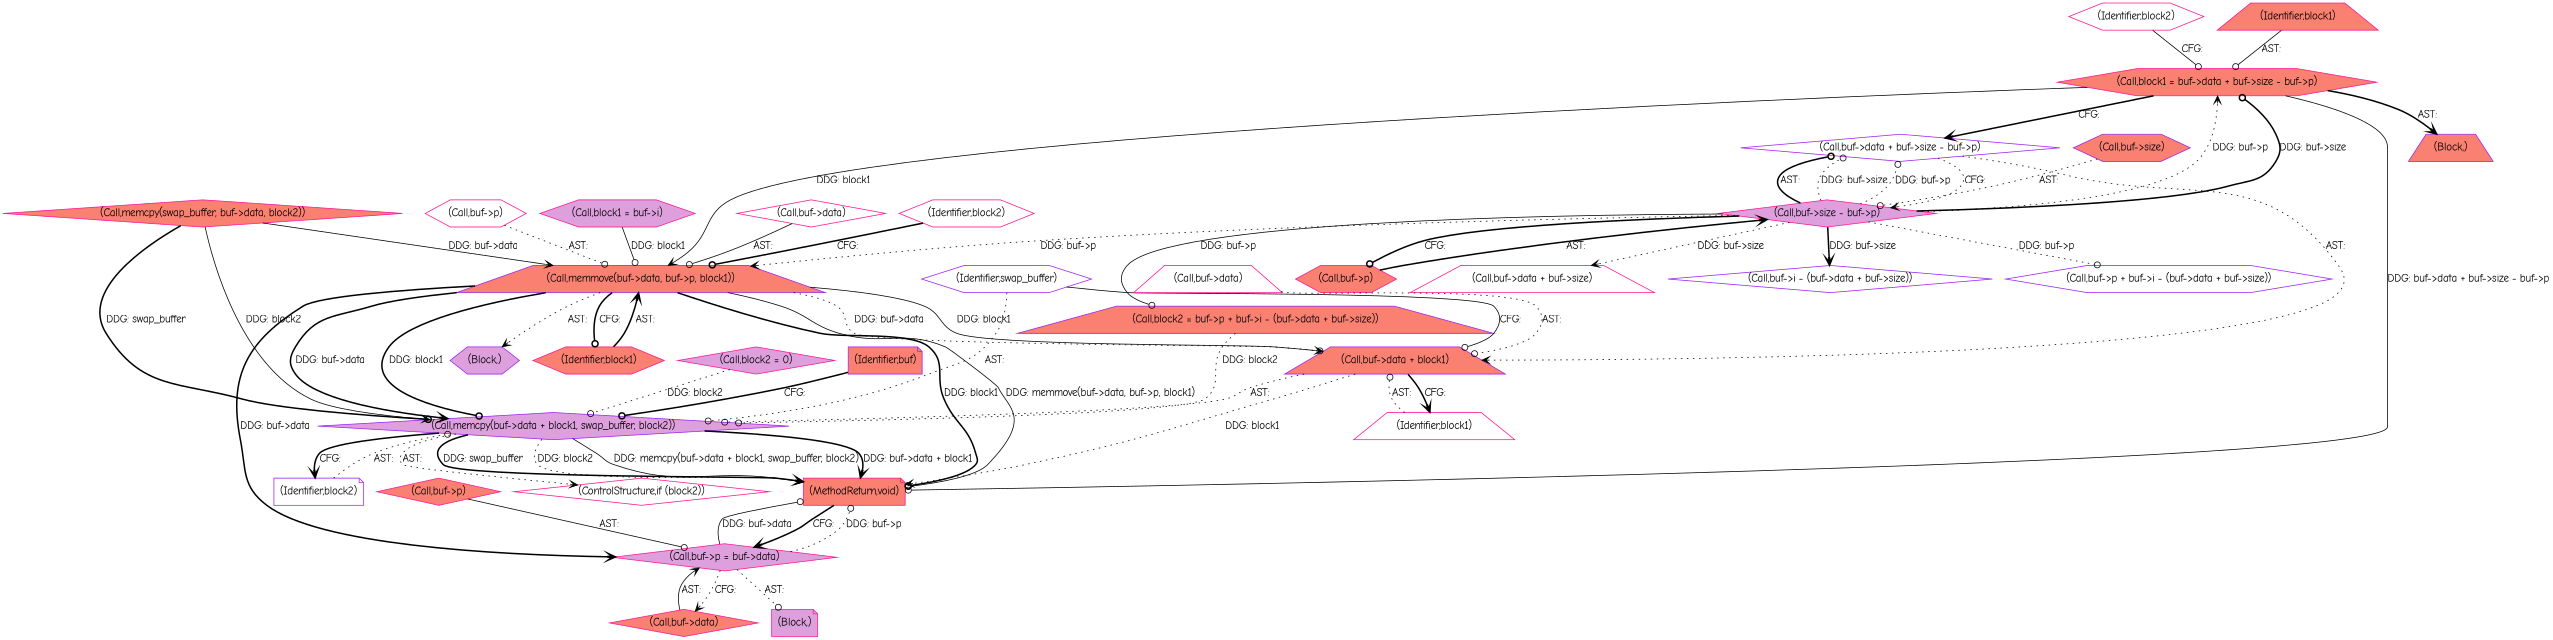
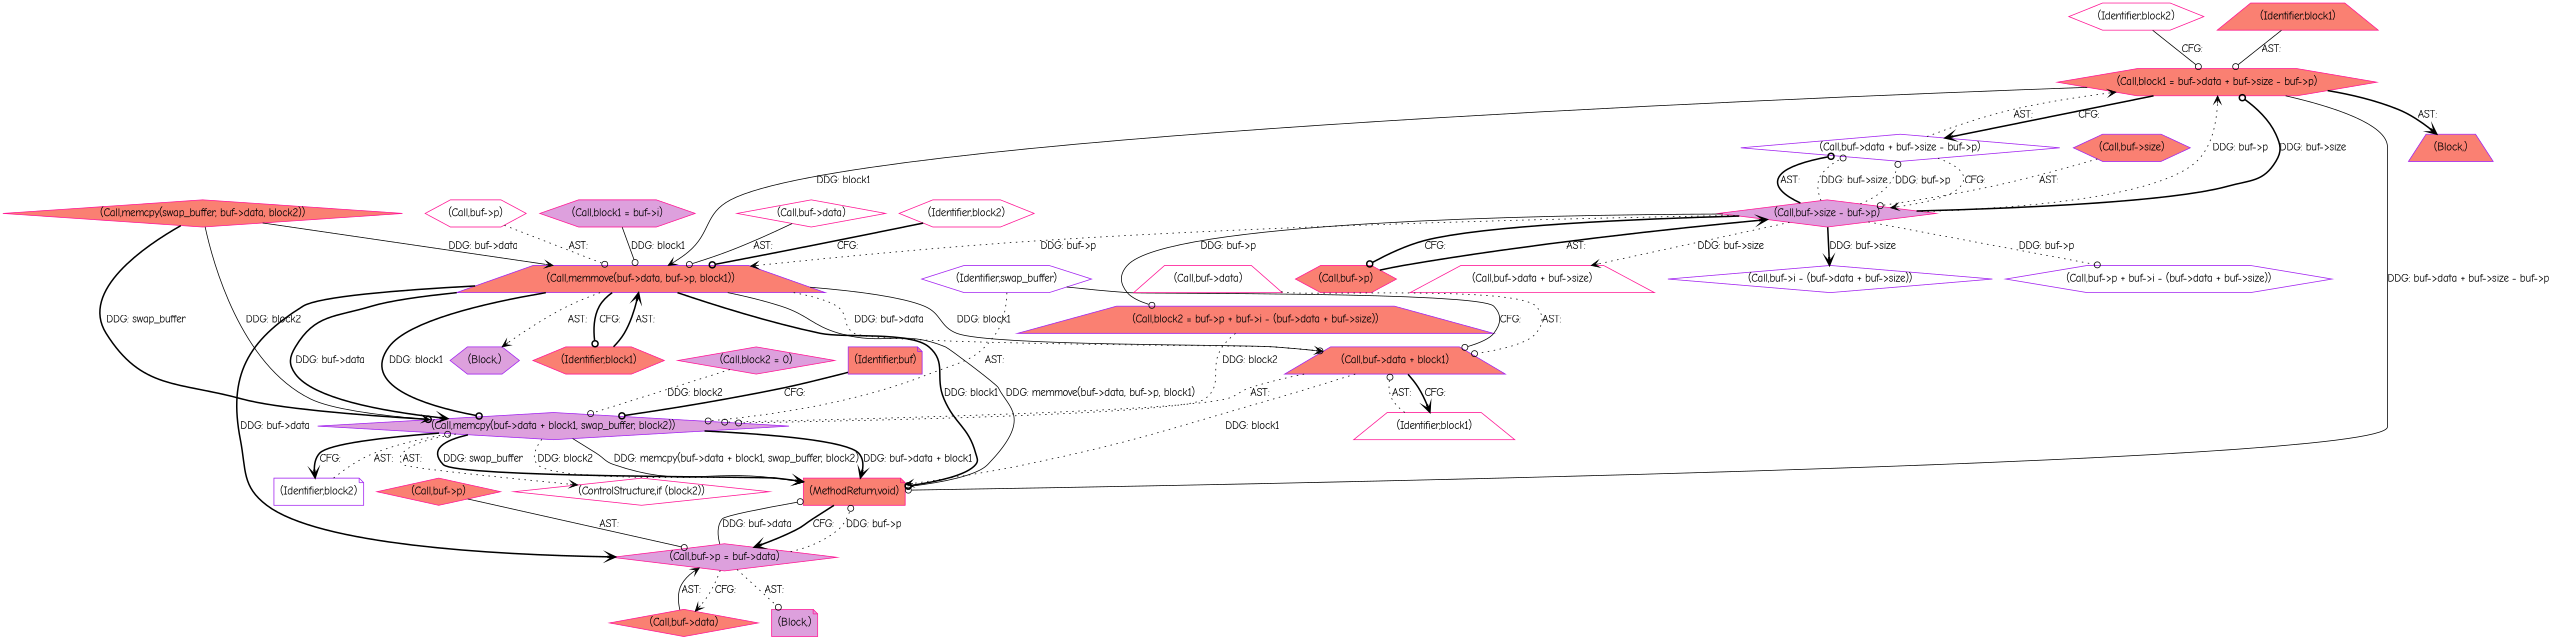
  digraph {
    fontname="Comic Neue"
    node [color=deeppink fillcolor=salmon fontname="Comic Neue" shape=hexagon style=filled]
    edge [arrowhead=odot fontname="Comic Neue" style=dotted]
    n1 [label="(Call,block1 = buf->data + buf->size - buf->p)"]
    n2 [color=purple label="(Call,memmove(buf->data, buf->p, block1))" shape=trapezium]
    n3 [color=purple fillcolor=white label="(Call,buf->data + buf->size - buf->p)" shape=diamond]
    n4 [color=purple label="(Block,)" shape=trapezium]
    n5 [label="(MethodReturn,void)" shape=note]
    n6 [color=purple fillcolor=plum label="(Call,memcpy(buf->data + block1, swap_buffer, block2))" shape=diamond]
    n7 [color=purple label="(Call,buf->data + block1)" shape=trapezium]
    n8 [fillcolor=plum label="(Call,buf->p = buf->data)" shape=diamond]
    n9 [color=purple fillcolor=plum label="(Block,)"]
    n10 [label="(Identifier,block1)"]
    n11 [fillcolor=plum label="(Call,buf->size - buf->p)" shape=diamond]
    n12 [color=purple label="(Call,block2 = buf->p + buf->i - (buf->data + buf->size))" shape=trapezium]
    n13 [label="(Call,buf->p)"]
    n14 [fillcolor=white label="(Call,buf->data + buf->size)" shape=trapezium]
    n15 [color=purple fillcolor=white label="(Call,buf->i - (buf->data + buf->size))" shape=diamond]
    n16 [color=purple fillcolor=white label="(Call,buf->p + buf->i - (buf->data + buf->size))"]
    n17 [color=purple fillcolor=white label="(Identifier,block2)" shape=note]
    n18 [fillcolor=white label="(ControlStructure,if (block2))" shape=diamond]
    n19 [fillcolor=white label="(Identifier,block1)" shape=trapezium]
    n20 [label="(Call,buf->data)" shape=diamond]
    n21 [fillcolor=plum label="(Block,)" shape=note]
    n22 [fillcolor=white label="(Call,buf->data)" shape=diamond]
    n23 [fillcolor=white label="(Identifier,block2)"]
    n24 [fillcolor=white label="(Identifier,block2)"]
    n25 [color=purple label="(Identifier,buf)" shape=note]
    n26 [label="(Call,buf->p)" shape=diamond]
    n27 [color=purple fillcolor=white label="(Identifier,swap_buffer)"]
    n28 [fillcolor=white label="(Call,buf->data)" shape=trapezium]
    n29 [fillcolor=white label="(Call,buf->p)"]
    n30 [label="(Identifier,block1)" shape=trapezium]
    n31 [fillcolor=plum label="(Call,block1 = buf->i)"]
    n32 [label="(Call,memcpy(swap_buffer, buf->data, block2))" shape=diamond]
    n33 [fillcolor=plum label="(Call,block2 = 0)" shape=diamond]
    n34 [color=purple label="(Call,buf->size)"]
    n1 -> n2 [arrowhead=vee label="DDG: block1" style=solid]
    n1 -> n3 [arrowhead=vee label="CFG: " style=bold]
    n1 -> n4 [arrowhead=vee label="AST: " style=bold]
    n1 -> n5 [label="DDG: buf->data + buf->size - buf->p" style=solid]
    n2 -> n5 [label="DDG: block1" style=bold]
    n2 -> n5 [label="DDG: memmove(buf->data, buf->p, block1)" style=solid]
    n2 -> n6 [arrowhead=vee label="DDG: buf->data" style=bold]
    n2 -> n6 [label="DDG: block1" style=bold]
    n2 -> n7 [label="DDG: buf->data"]
    n2 -> n7 [arrowhead=vee label="DDG: block1" style=solid]
    n2 -> n8 [arrowhead=vee label="DDG: buf->data" style=bold]
    n2 -> n9 [arrowhead=vee label="AST: "]
    n2 -> n10 [label="CFG: " style=bold]
-   n3 -> n7 [arrowhead=vee label="AST: "]
+   n3 -> n1 [arrowhead=vee label="AST: "]
    n3 -> n11 [arrowhead=vee label="CFG: "]
    n5 -> n8 [arrowhead=vee label="CFG: " style=bold]
    n6 -> n5 [arrowhead=vee label="DDG: memcpy(buf->data + block1, swap_buffer, block2)" style=solid]
    n6 -> n5 [arrowhead=vee label="DDG: buf->data + block1" style=bold]
    n6 -> n5 [arrowhead=vee label="DDG: swap_buffer" style=bold]
    n6 -> n5 [arrowhead=vee label="DDG: block2"]
    n6 -> n17 [arrowhead=vee label="CFG: " style=bold]
    n6 -> n18 [arrowhead=vee label="AST: "]
    n7 -> n5 [arrowhead=vee label="DDG: block1"]
    n7 -> n6 [label="AST: "]
    n7 -> n19 [arrowhead=vee label="CFG: " style=bold]
    n8 -> n5 [label="DDG: buf->p"]
    n8 -> n5 [label="DDG: buf->data" style=solid]
    n8 -> n20 [arrowhead=vee label="CFG: "]
    n8 -> n21 [label="AST: "]
    n10 -> n2 [arrowhead=vee label="AST: " style=bold]
    n11 -> n1 [label="DDG: buf->size" style=bold]
    n11 -> n1 [arrowhead=vee label="DDG: buf->p"]
    n11 -> n2 [arrowhead=vee label="DDG: buf->p"]
    n11 -> n3 [label="AST: " style=bold]
    n11 -> n3 [label="DDG: buf->size"]
    n11 -> n3 [label="DDG: buf->p"]
    n11 -> n12 [label="DDG: buf->p" style=solid]
    n11 -> n13 [label="CFG: " style=bold]
    n11 -> n14 [arrowhead=vee label="DDG: buf->size"]
    n11 -> n15 [arrowhead=vee label="DDG: buf->size" style=bold]
    n11 -> n16 [label="DDG: buf->p"]
    n12 -> n6 [label="DDG: block2"]
    n13 -> n11 [arrowhead=vee label="AST: " style=bold]
    n17 -> n6 [label="AST: "]
    n19 -> n7 [label="AST: "]
    n20 -> n8 [arrowhead=vee label="AST: " style=solid]
    n22 -> n2 [label="AST: " style=solid]
    n23 -> n1 [label="CFG: " style=solid]
    n24 -> n2 [label="CFG: " style=bold]
    n25 -> n6 [label="CFG: " style=bold]
    n26 -> n8 [label="AST: " style=solid]
    n27 -> n6 [label="AST: "]
    n27 -> n7 [label="CFG: " style=solid]
    n28 -> n7 [label="AST: "]
    n29 -> n2 [label="AST: "]
    n30 -> n1 [label="AST: " style=solid]
    n31 -> n2 [label="DDG: block1" style=solid]
    n32 -> n2 [arrowhead=vee label="DDG: buf->data" style=solid]
    n32 -> n6 [label="DDG: swap_buffer" style=bold]
    n32 -> n6 [arrowhead=vee label="DDG: block2" style=solid]
    n33 -> n6 [label="DDG: block2"]
    n34 -> n11 [label="AST: "]
  }
